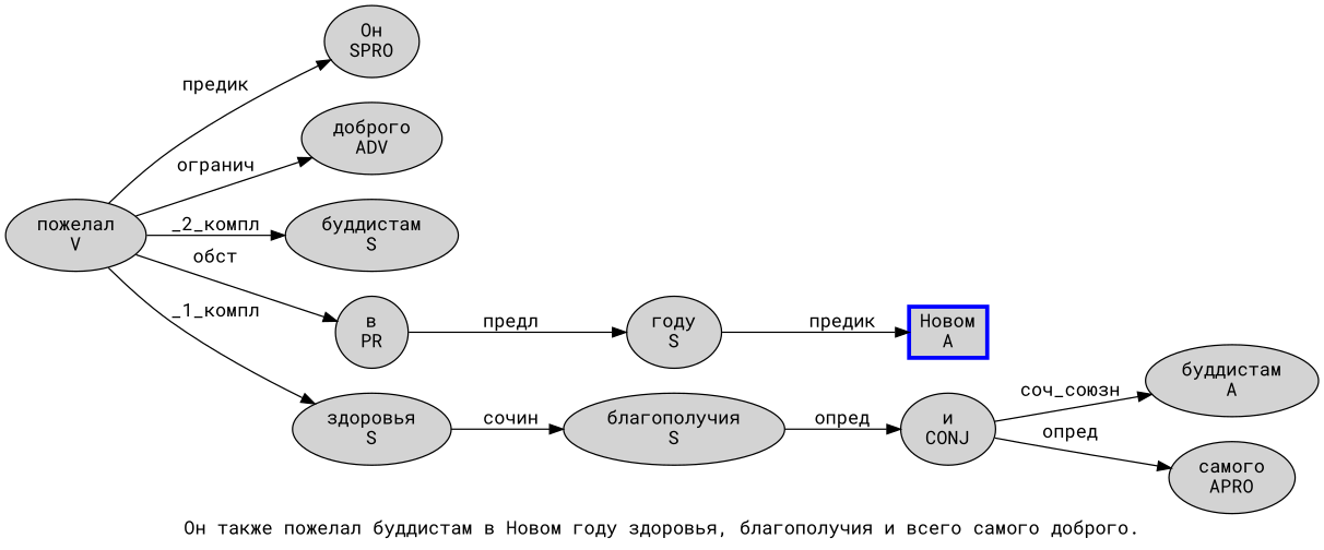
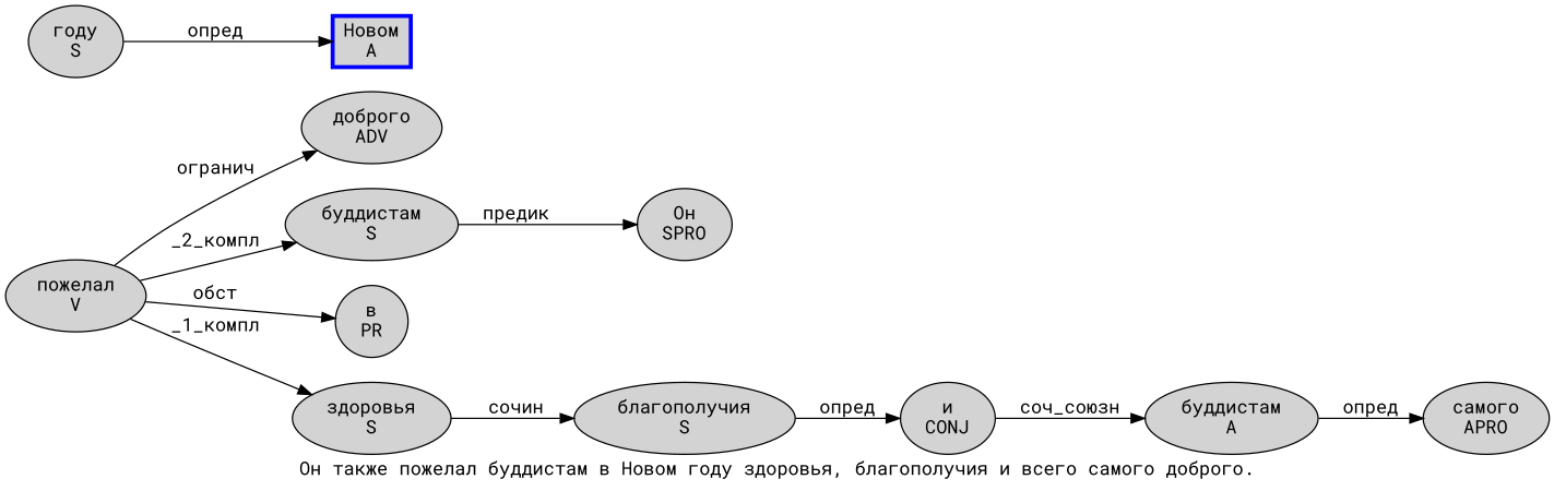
  digraph {
    fontname="Roboto Mono"
    label="Он также пожелал буддистам в Новом году здоровья, благополучия и всего самого доброго."
    rankdir=LR
    node [fillcolor=lightgray fontname="Roboto Mono" penwidth=1 shape=ellipse style=filled]
    edge [fontname="Roboto Mono"]
    n1 [label="Он\nSPRO"]
    n2 [label="доброго\nADV"]
    n3 [label="пожелал\nV"]
    n4 [label="буддистам\nS"]
    n5 [label="в\nPR"]
    n6 [label="здоровья\nS"]
    n7 [label="году\nS"]
    n8 [label="благополучия\nS"]
    n9 [color=blue label="Новом\nA" penwidth=3 shape=box]
    n10 [label="и\nCONJ"]
    n11 [label="буддистам\nA"]
    n12 [label="самого\nAPRO"]
-   n3 -> n1 [label="предик"]
+   n4 -> n1 [label="предик"]
    n3 -> n2 [label="огранич"]
    n3 -> n4 [label="_2_компл"]
    n3 -> n5 [label="обст"]
    n3 -> n6 [label="_1_компл"]
-   n5 -> n7 [label="предл"]
    n6 -> n8 [label="сочин"]
-   n7 -> n9 [label="предик"]
+   n7 -> n9 [label="опред"]
    n8 -> n10 [label="опред"]
    n10 -> n11 [label="соч_союзн"]
-   n10 -> n12 [label="опред"]
+   n11 -> n12 [label="опред"]
  }
